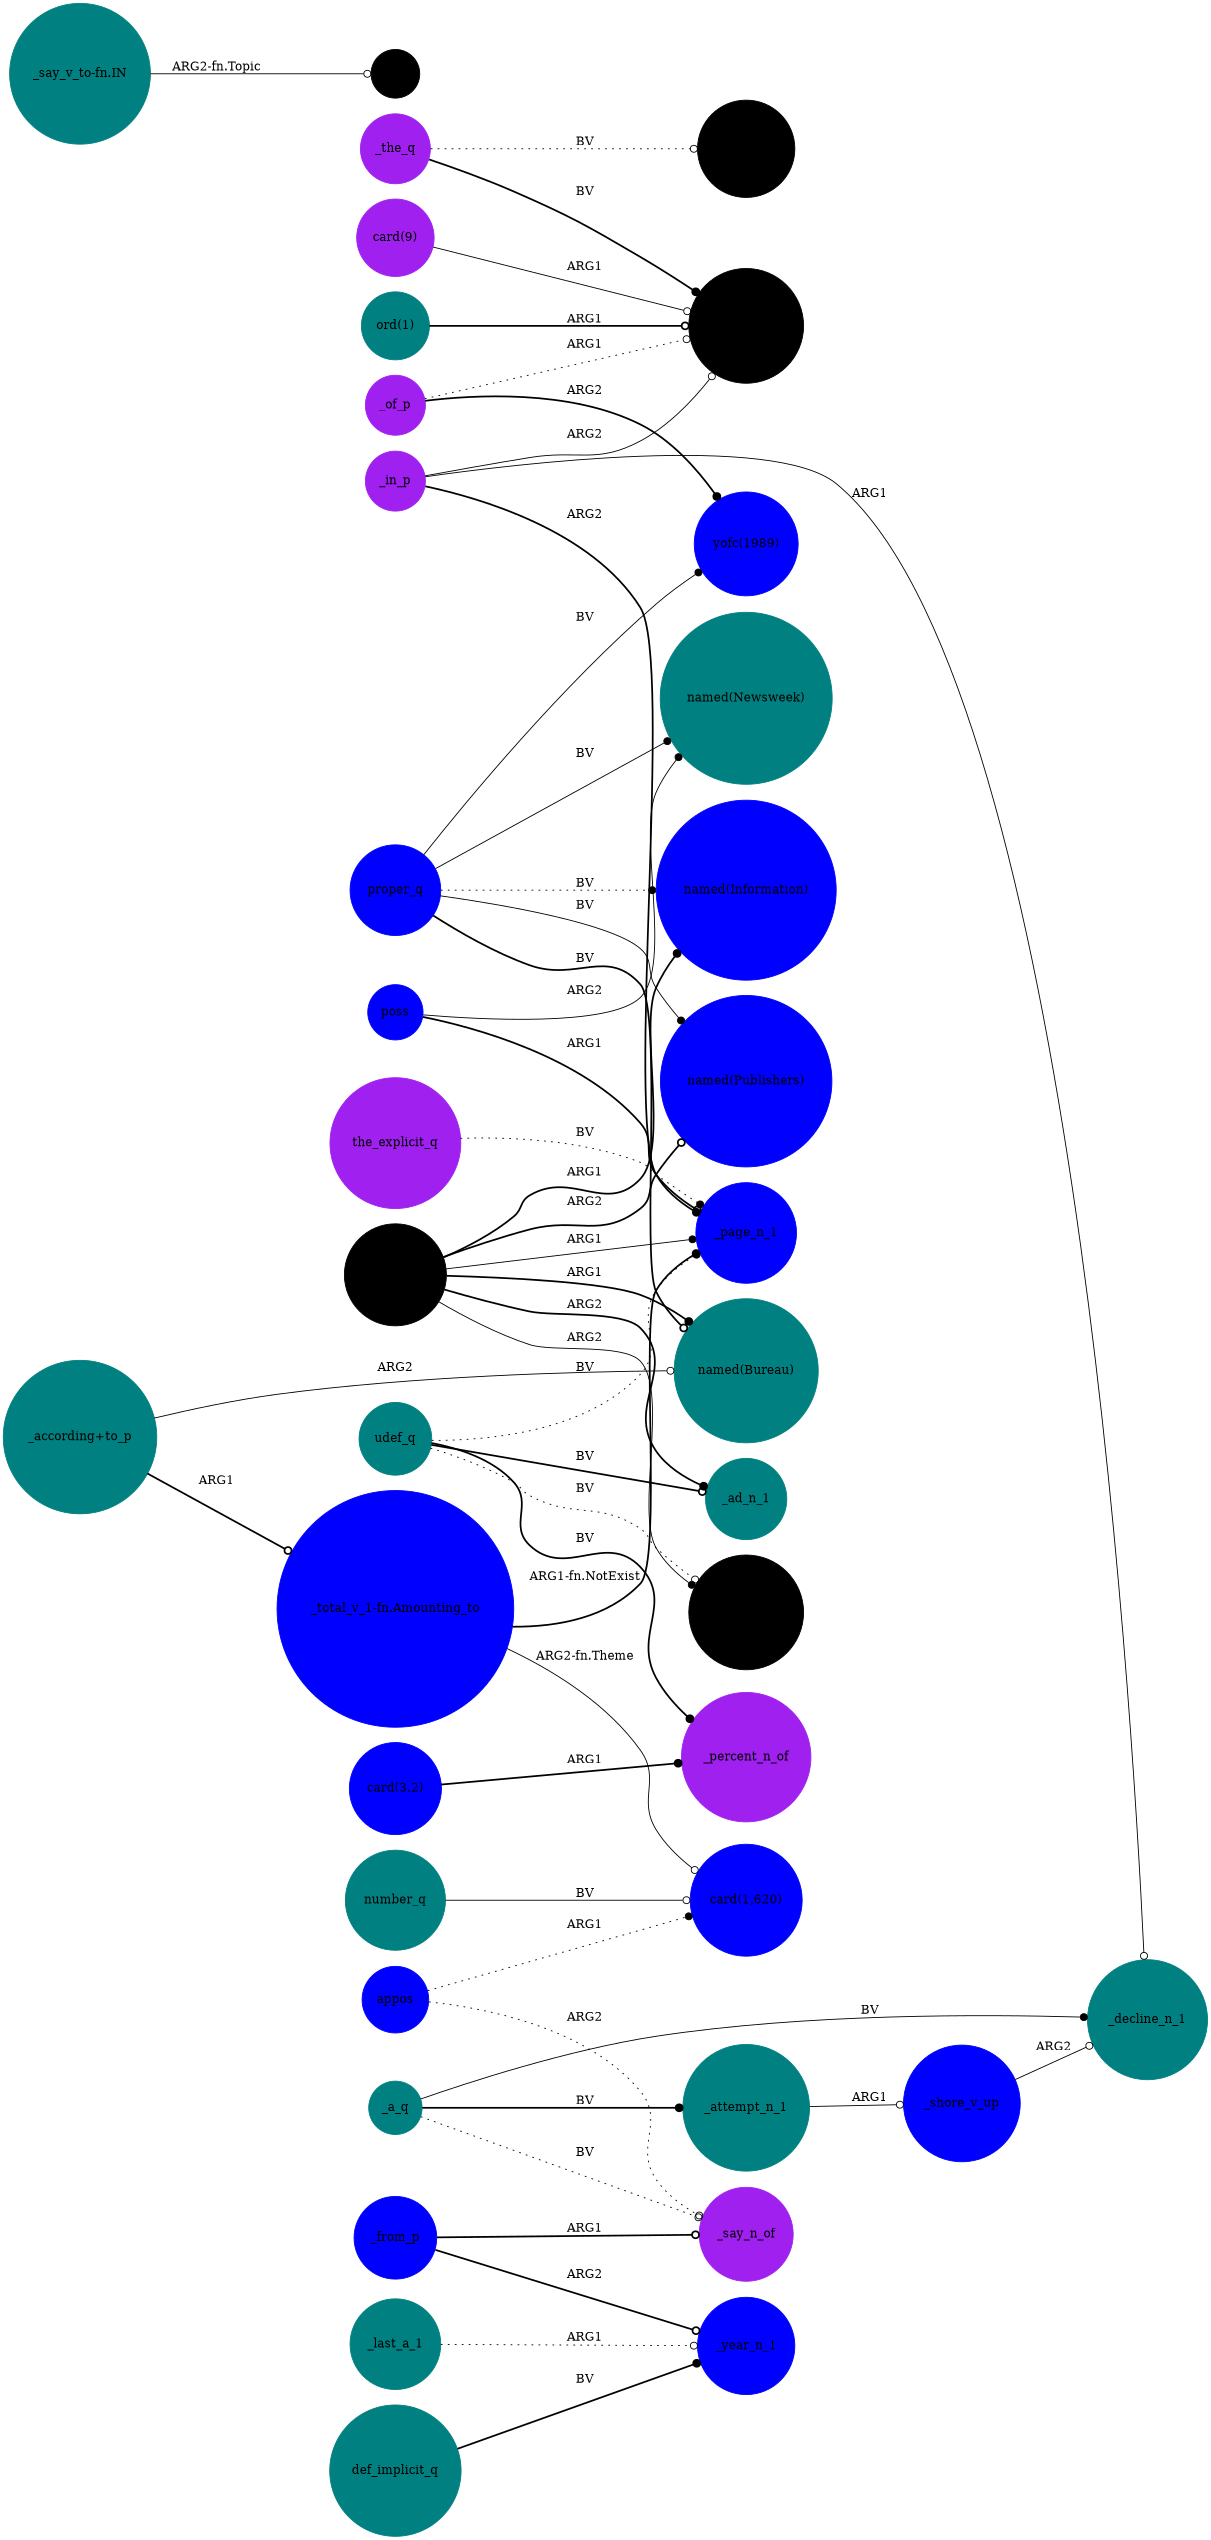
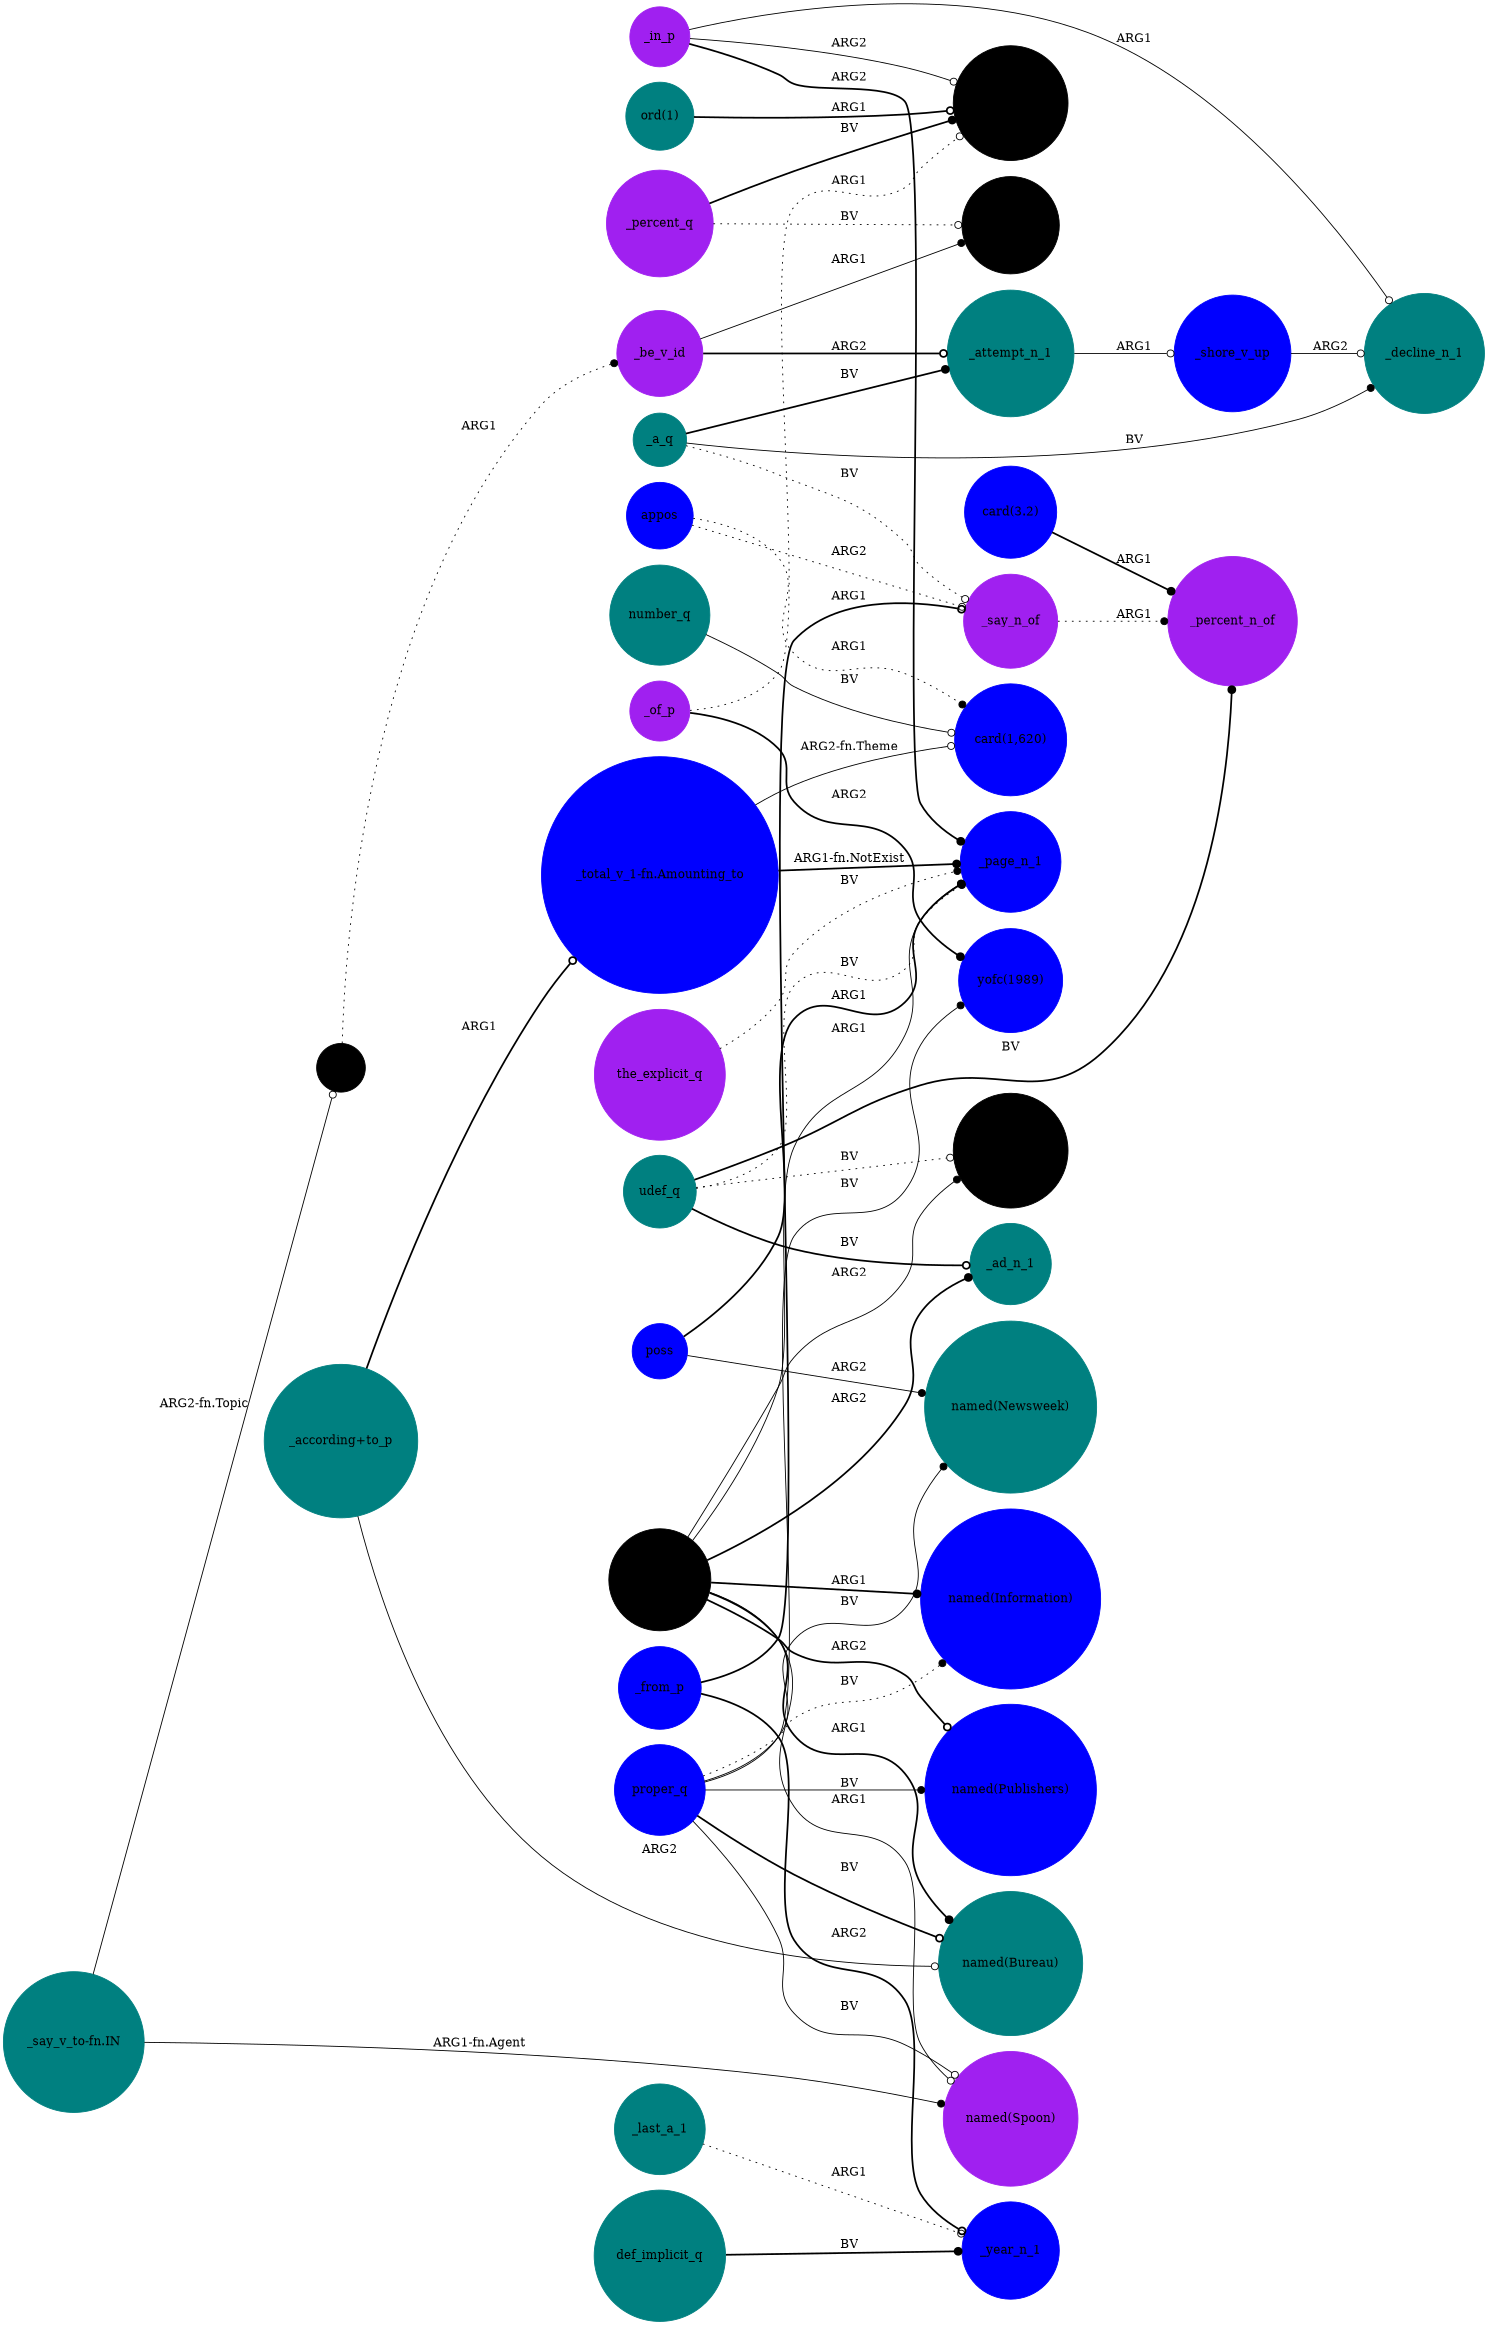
  digraph {
    rankdir=LR
    node [color=blue shape=circle style=filled]
    edge [arrowhead=odot style=solid]
    _in_p [color=purple]
    _month_n_1 [color=black]
    _page_n_1
    _decline_n_1 [color=teal]
    compound [color=black]
    "named(Information)"
+   "named(Spoon)" [color=purple]
    _ad_n_1 [color=teal]
    _mister_n_1 [color=black]
    "named(Bureau)" [color=teal]
    "named(Publishers)"
+   _be_v_id [color=purple]
    _attempt_n_1 [color=teal]
    _plan_n_1 [color=black]
    _shore_v_up
    proper_q
    "named(Newsweek)" [color=teal]
    "yofc(1989)"
    _percent_n_of [color=purple]
    "card(3.2)"
    def_implicit_q [color=teal]
    _year_n_1
    poss
    "_say_v_to-fn.IN" [color=teal]
    neg [color=black]
-   _the_q [color=purple]
+   _the_q [color=purple label=_percent_q]
    number_q [color=teal]
    "card(1,620)"
    udef_q [color=teal]
    _a_q [color=teal]
    n31 [color=purple label=_say_n_of]
    "_according+to_p" [color=teal]
    "_total_v_1-fn.Amounting_to"
    appos
    _from_p
    n36 [color=purple label=the_explicit_q]
-   "card(9)" [color=purple]
    _of_p [color=purple]
    _last_a_1 [color=teal]
    "ord(1)" [color=teal]
    _in_p -> _month_n_1 [label=ARG2]
    _in_p -> _page_n_1 [arrowhead=dot label=ARG2 style=bold]
    _in_p -> _decline_n_1 [label=ARG1]
    compound -> _page_n_1 [arrowhead=dot label=ARG1]
    compound -> "named(Information)" [arrowhead=dot label=ARG1 style=bold]
+   compound -> "named(Spoon)" [label=ARG1]
    compound -> _ad_n_1 [arrowhead=dot label=ARG2 style=bold]
    compound -> _mister_n_1 [arrowhead=dot label=ARG2]
    compound -> "named(Bureau)" [arrowhead=dot label=ARG1 style=bold]
    compound -> "named(Publishers)" [label=ARG2 style=bold]
+   _be_v_id -> _attempt_n_1 [label=ARG2 style=bold]
+   _be_v_id -> _plan_n_1 [arrowhead=dot label=ARG1]
    _attempt_n_1 -> _shore_v_up [label=ARG1]
    _shore_v_up -> _decline_n_1 [label=ARG2]
    proper_q -> "named(Information)" [arrowhead=dot label=BV style=dotted]
+   proper_q -> "named(Spoon)" [label=BV]
    proper_q -> "named(Bureau)" [label=BV style=bold]
    proper_q -> "named(Publishers)" [arrowhead=dot label=BV]
    proper_q -> "named(Newsweek)" [arrowhead=dot label=BV]
    proper_q -> "yofc(1989)" [arrowhead=dot label=BV]
    "card(3.2)" -> _percent_n_of [arrowhead=dot label=ARG1 style=bold]
    def_implicit_q -> _year_n_1 [arrowhead=dot label=BV style=bold]
    poss -> _page_n_1 [label=ARG1 style=bold]
    poss -> "named(Newsweek)" [arrowhead=dot label=ARG2]
+   "_say_v_to-fn.IN" -> "named(Spoon)" [arrowhead=dot label="ARG1-fn.Agent"]
    "_say_v_to-fn.IN" -> neg [label="ARG2-fn.Topic"]
+   neg -> _be_v_id [arrowhead=dot label=ARG1 style=dotted]
    _the_q -> _month_n_1 [arrowhead=dot label=BV style=bold]
    _the_q -> _plan_n_1 [label=BV style=dotted]
    number_q -> "card(1,620)" [label=BV]
    udef_q -> _page_n_1 [arrowhead=dot label=BV style=dotted]
    udef_q -> _ad_n_1 [label=BV style=bold]
    udef_q -> _mister_n_1 [label=BV style=dotted]
    udef_q -> _percent_n_of [arrowhead=dot label=BV style=bold]
    _a_q -> _decline_n_1 [arrowhead=dot label=BV]
    _a_q -> _attempt_n_1 [arrowhead=dot label=BV style=bold]
    _a_q -> n31 [label=BV style=dotted]
+   n31 -> _percent_n_of [arrowhead=dot label=ARG1 style=dotted]
    "_according+to_p" -> "named(Bureau)" [label=ARG2]
    "_according+to_p" -> "_total_v_1-fn.Amounting_to" [label=ARG1 style=bold]
    "_total_v_1-fn.Amounting_to" -> _page_n_1 [arrowhead=dot label="ARG1-fn.NotExist" style=bold]
    "_total_v_1-fn.Amounting_to" -> "card(1,620)" [label="ARG2-fn.Theme"]
    appos -> "card(1,620)" [arrowhead=dot label=ARG1 style=dotted]
    appos -> n31 [label=ARG2 style=dotted]
    _from_p -> _year_n_1 [label=ARG2 style=bold]
    _from_p -> n31 [label=ARG1 style=bold]
    n36 -> _page_n_1 [arrowhead=dot label=BV style=dotted]
-   "card(9)" -> _month_n_1 [label=ARG1]
    _of_p -> _month_n_1 [label=ARG1 style=dotted]
    _of_p -> "yofc(1989)" [arrowhead=dot label=ARG2 style=bold]
    _last_a_1 -> _year_n_1 [label=ARG1 style=dotted]
    "ord(1)" -> _month_n_1 [label=ARG1 style=bold]
  }
